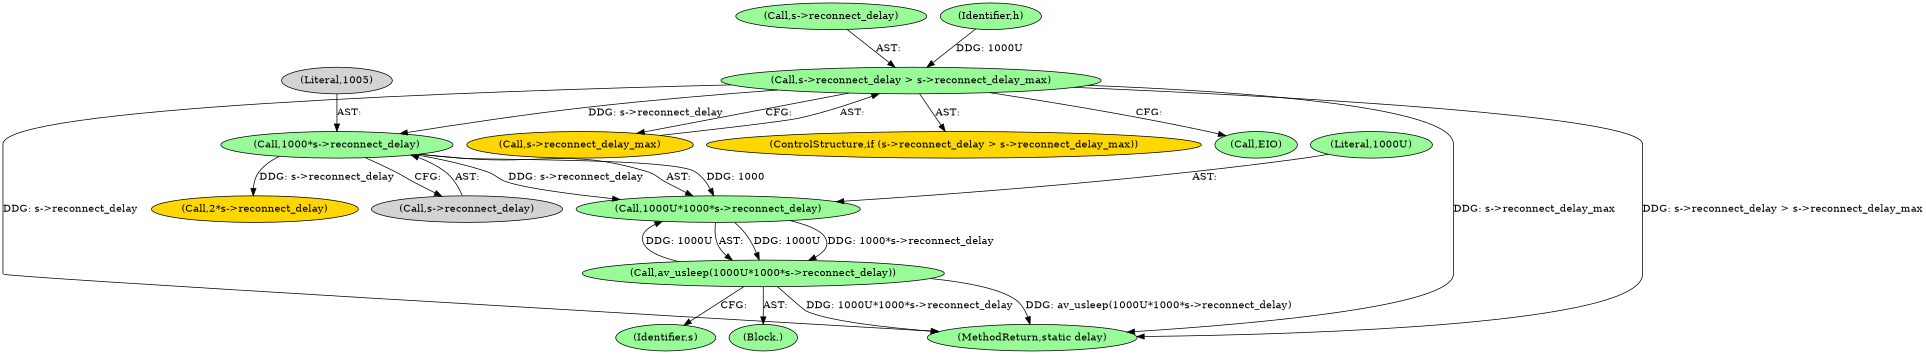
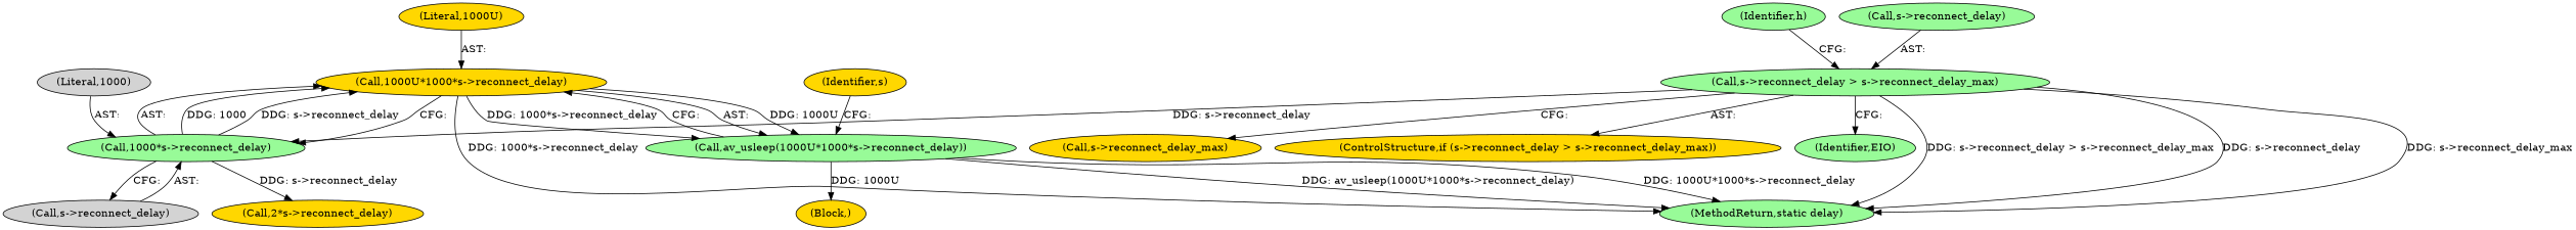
  digraph {
    node [fillcolor=palegreen style=filled]
-   n1 [label="(Call,1000U*1000*s->reconnect_delay)"]
+   n1 [fillcolor=gold label="(Call,1000U*1000*s->reconnect_delay)"]
    n2 [label="(Call,1000*s->reconnect_delay)"]
    n3 [label="(Call,av_usleep(1000U*1000*s->reconnect_delay))"]
    n4 [label="(MethodReturn,static delay)"]
    n5 [fillcolor=gold label="(Call,2*s->reconnect_delay)"]
    n6 [fillcolor=lightgrey label="(Call,s->reconnect_delay)"]
-   n7 [label="(Block,)"]
+   n7 [fillcolor=gold label="(Block,)"]
    n8 [label="(Call,s->reconnect_delay > s->reconnect_delay_max)"]
    n9 [fillcolor=gold label="(Call,s->reconnect_delay_max)"]
    n10 [fillcolor=gold label="(ControlStructure,if (s->reconnect_delay > s->reconnect_delay_max))"]
-   n11 [label="(Call,EIO)"]
+   n11 [label="(Identifier,EIO)"]
    n12 [label="(Call,s->reconnect_delay)"]
-   n13 [label="(Identifier,s)"]
-   n14 [fillcolor=lightgrey label="(Literal,1005)"]
+   n13 [fillcolor=gold label="(Identifier,s)"]
+   n14 [fillcolor=lightgrey label="(Literal,1000)"]
    n15 [label="(Identifier,h)"]
-   n16 [label="(Literal,1000U)"]
+   n16 [fillcolor=gold label="(Literal,1000U)"]
+   n1 -> n2 [label="CFG: "]
    n1 -> n3 [label="AST: "]
    n1 -> n3 [label="DDG: 1000U"]
    n1 -> n3 [label="DDG: 1000*s->reconnect_delay"]
+   n1 -> n4 [label="DDG: 1000*s->reconnect_delay"]
    n2 -> n1 [label="AST: "]
    n2 -> n1 [label="DDG: 1000"]
    n2 -> n1 [label="DDG: s->reconnect_delay"]
    n2 -> n5 [label="DDG: s->reconnect_delay"]
    n2 -> n6 [label="CFG: "]
-   n3 -> n1 [label="DDG: 1000U"]
+   n3 -> n1 [label="CFG: "]
    n3 -> n4 [label="DDG: av_usleep(1000U*1000*s->reconnect_delay)"]
    n3 -> n4 [label="DDG: 1000U*1000*s->reconnect_delay"]
-   n3 -> n7 [label="AST: "]
+   n3 -> n7 [label="DDG: 1000U"]
    n6 -> n2 [label="AST: "]
    n8 -> n2 [label="DDG: s->reconnect_delay"]
    n8 -> n4 [label="DDG: s->reconnect_delay_max"]
    n8 -> n4 [label="DDG: s->reconnect_delay > s->reconnect_delay_max"]
    n8 -> n4 [label="DDG: s->reconnect_delay"]
    n8 -> n9 [label="CFG: "]
    n8 -> n10 [label="AST: "]
    n8 -> n11 [label="CFG: "]
-   n9 -> n8 [label="AST: "]
    n12 -> n8 [label="AST: "]
-   n3 -> n13 [label="CFG: "]
+   n13 -> n3 [label="CFG: "]
    n14 -> n2 [label="AST: "]
-   n15 -> n8 [label="DDG: 1000U"]
+   n15 -> n8 [label="CFG: "]
    n16 -> n1 [label="AST: "]
  }
